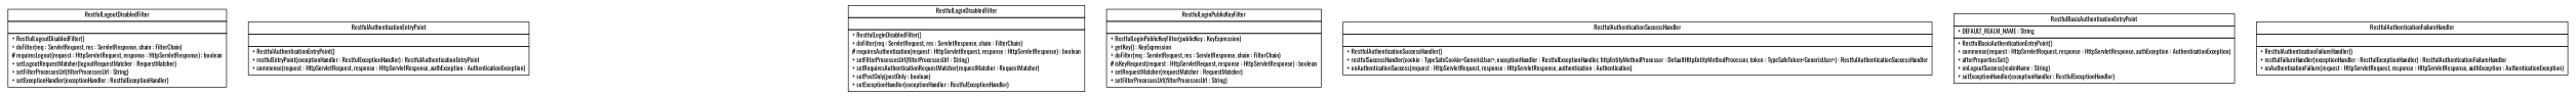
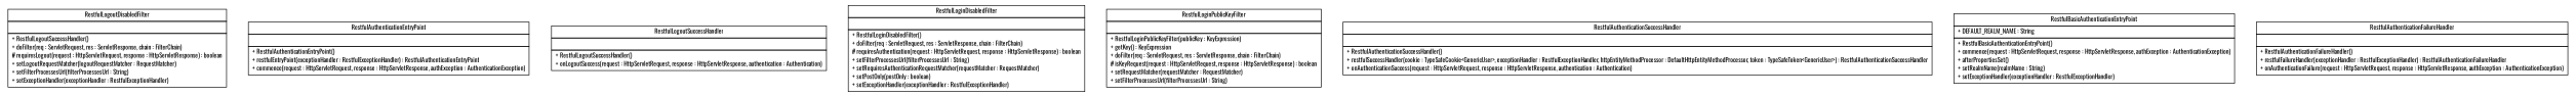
  digraph {
    nodesep=0.25
    ranksep=0.5
    fontname=Oswald
    node [fontcolor=black fontname=Oswald fontsize=10.0 shape=plaintext]
-   n1 [label=<<table title="cn.home1.oss.lib.security.internal.rest.RestfulLogoutDisabledFilter" border="0" cellborder="1" cellspacing="0" cellpadding="2" port="p" href="./RestfulLogoutDisabledFilter.html"> 		<tr><td><table border="0" cellspacing="0" cellpadding="1"> <tr><td align="center" balign="center"> RestfulLogoutDisabledFilter </td></tr> 		</table></td></tr> 		<tr><td><table border="0" cellspacing="0" cellpadding="1"> <tr><td align="left" balign="left">  </td></tr> 		</table></td></tr> 		<tr><td><table border="0" cellspacing="0" cellpadding="1"> <tr><td align="left" balign="left"> + RestfulLogoutDisabledFilter() </td></tr> <tr><td align="left" balign="left"> + doFilter(req : ServletRequest, res : ServletResponse, chain : FilterChain) </td></tr> <tr><td align="left" balign="left"> # requiresLogout(request : HttpServletRequest, response : HttpServletResponse) : boolean </td></tr> <tr><td align="left" balign="left"> + setLogoutRequestMatcher(logoutRequestMatcher : RequestMatcher) </td></tr> <tr><td align="left" balign="left"> + setFilterProcessesUrl(filterProcessesUrl : String) </td></tr> <tr><td align="left" balign="left"> + setExceptionHandler(exceptionHandler : RestfulExceptionHandler) </td></tr> 		</table></td></tr> 		</table>>]
+   n1 [label=<<table title="cn.home1.oss.lib.security.internal.rest.RestfulLogoutDisabledFilter" border="0" cellborder="1" cellspacing="0" cellpadding="2" port="p" href="./RestfulLogoutDisabledFilter.html"> 		<tr><td><table border="0" cellspacing="0" cellpadding="1"> <tr><td align="center" balign="center"> RestfulLogoutDisabledFilter </td></tr> 		</table></td></tr> 		<tr><td><table border="0" cellspacing="0" cellpadding="1"> <tr><td align="left" balign="left">  </td></tr> 		</table></td></tr> 		<tr><td><table border="0" cellspacing="0" cellpadding="1"> <tr><td align="left" balign="left"> + RestfulLogoutSuccessHandler() </td></tr> <tr><td align="left" balign="left"> + doFilter(req : ServletRequest, res : ServletResponse, chain : FilterChain) </td></tr> <tr><td align="left" balign="left"> # requiresLogout(request : HttpServletRequest, response : HttpServletResponse) : boolean </td></tr> <tr><td align="left" balign="left"> + setLogoutRequestMatcher(logoutRequestMatcher : RequestMatcher) </td></tr> <tr><td align="left" balign="left"> + setFilterProcessesUrl(filterProcessesUrl : String) </td></tr> <tr><td align="left" balign="left"> + setExceptionHandler(exceptionHandler : RestfulExceptionHandler) </td></tr> 		</table></td></tr> 		</table>>]
    n2 [label=<<table title="cn.home1.oss.lib.security.internal.rest.RestfulAuthenticationEntryPoint" border="0" cellborder="1" cellspacing="0" cellpadding="2" port="p" href="./RestfulAuthenticationEntryPoint.html"> 		<tr><td><table border="0" cellspacing="0" cellpadding="1"> <tr><td align="center" balign="center"> RestfulAuthenticationEntryPoint </td></tr> 		</table></td></tr> 		<tr><td><table border="0" cellspacing="0" cellpadding="1"> <tr><td align="left" balign="left">  </td></tr> 		</table></td></tr> 		<tr><td><table border="0" cellspacing="0" cellpadding="1"> <tr><td align="left" balign="left"> + RestfulAuthenticationEntryPoint() </td></tr> <tr><td align="left" balign="left"> + restfulEntryPoint(exceptionHandler : RestfulExceptionHandler) : RestfulAuthenticationEntryPoint </td></tr> <tr><td align="left" balign="left"> + commence(request : HttpServletRequest, response : HttpServletResponse, authException : AuthenticationException) </td></tr> 		</table></td></tr> 		</table>>]
+   n3 [label=<<table title="cn.home1.oss.lib.security.internal.rest.RestfulLogoutSuccessHandler" border="0" cellborder="1" cellspacing="0" cellpadding="2" port="p" href="./RestfulLogoutSuccessHandler.html"> 		<tr><td><table border="0" cellspacing="0" cellpadding="1"> <tr><td align="center" balign="center"> RestfulLogoutSuccessHandler </td></tr> 		</table></td></tr> 		<tr><td><table border="0" cellspacing="0" cellpadding="1"> <tr><td align="left" balign="left">  </td></tr> 		</table></td></tr> 		<tr><td><table border="0" cellspacing="0" cellpadding="1"> <tr><td align="left" balign="left"> + RestfulLogoutSuccessHandler() </td></tr> <tr><td align="left" balign="left"> + onLogoutSuccess(request : HttpServletRequest, response : HttpServletResponse, authentication : Authentication) </td></tr> 		</table></td></tr> 		</table>>]
    n4 [label=<<table title="cn.home1.oss.lib.security.internal.rest.RestfulLoginDisabledFilter" border="0" cellborder="1" cellspacing="0" cellpadding="2" port="p" href="./RestfulLoginDisabledFilter.html"> 		<tr><td><table border="0" cellspacing="0" cellpadding="1"> <tr><td align="center" balign="center"> RestfulLoginDisabledFilter </td></tr> 		</table></td></tr> 		<tr><td><table border="0" cellspacing="0" cellpadding="1"> <tr><td align="left" balign="left">  </td></tr> 		</table></td></tr> 		<tr><td><table border="0" cellspacing="0" cellpadding="1"> <tr><td align="left" balign="left"> + RestfulLoginDisabledFilter() </td></tr> <tr><td align="left" balign="left"> + doFilter(req : ServletRequest, res : ServletResponse, chain : FilterChain) </td></tr> <tr><td align="left" balign="left"> # requiresAuthentication(request : HttpServletRequest, response : HttpServletResponse) : boolean </td></tr> <tr><td align="left" balign="left"> + setFilterProcessesUrl(filterProcessesUrl : String) </td></tr> <tr><td align="left" balign="left"> + setRequiresAuthenticationRequestMatcher(requestMatcher : RequestMatcher) </td></tr> <tr><td align="left" balign="left"> + setPostOnly(postOnly : boolean) </td></tr> <tr><td align="left" balign="left"> + setExceptionHandler(exceptionHandler : RestfulExceptionHandler) </td></tr> 		</table></td></tr> 		</table>>]
    n5 [label=<<table title="cn.home1.oss.lib.security.internal.rest.RestfulLoginPublicKeyFilter" border="0" cellborder="1" cellspacing="0" cellpadding="2" port="p" href="./RestfulLoginPublicKeyFilter.html"> 		<tr><td><table border="0" cellspacing="0" cellpadding="1"> <tr><td align="center" balign="center"> RestfulLoginPublicKeyFilter </td></tr> 		</table></td></tr> 		<tr><td><table border="0" cellspacing="0" cellpadding="1"> <tr><td align="left" balign="left">  </td></tr> 		</table></td></tr> 		<tr><td><table border="0" cellspacing="0" cellpadding="1"> <tr><td align="left" balign="left"> + RestfulLoginPublicKeyFilter(publicKey : KeyExpression) </td></tr> <tr><td align="left" balign="left"> + getKey() : KeyExpression </td></tr> <tr><td align="left" balign="left"> + doFilter(req : ServletRequest, res : ServletResponse, chain : FilterChain) </td></tr> <tr><td align="left" balign="left"> # isKeyRequest(request : HttpServletRequest, response : HttpServletResponse) : boolean </td></tr> <tr><td align="left" balign="left"> + setRequestMatcher(requestMatcher : RequestMatcher) </td></tr> <tr><td align="left" balign="left"> + setFilterProcessesUrl(filterProcessesUrl : String) </td></tr> 		</table></td></tr> 		</table>>]
    n6 [label=<<table title="cn.home1.oss.lib.security.internal.rest.RestfulAuthenticationSuccessHandler" border="0" cellborder="1" cellspacing="0" cellpadding="2" port="p" href="./RestfulAuthenticationSuccessHandler.html"> 		<tr><td><table border="0" cellspacing="0" cellpadding="1"> <tr><td align="center" balign="center"> RestfulAuthenticationSuccessHandler </td></tr> 		</table></td></tr> 		<tr><td><table border="0" cellspacing="0" cellpadding="1"> <tr><td align="left" balign="left">  </td></tr> 		</table></td></tr> 		<tr><td><table border="0" cellspacing="0" cellpadding="1"> <tr><td align="left" balign="left"> + RestfulAuthenticationSuccessHandler() </td></tr> <tr><td align="left" balign="left"> + restfulSuccessHandler(cookie : TypeSafeCookie&lt;GenericUser&gt;, exceptionHandler : RestfulExceptionHandler, httpEntityMethodProcessor : DefaultHttpEntityMethodProcessor, token : TypeSafeToken&lt;GenericUser&gt;) : RestfulAuthenticationSuccessHandler </td></tr> <tr><td align="left" balign="left"> + onAuthenticationSuccess(request : HttpServletRequest, response : HttpServletResponse, authentication : Authentication) </td></tr> 		</table></td></tr> 		</table>>]
-   n7 [label=<<table title="cn.home1.oss.lib.security.internal.rest.RestfulBasicAuthenticationEntryPoint" border="0" cellborder="1" cellspacing="0" cellpadding="2" port="p" href="./RestfulBasicAuthenticationEntryPoint.html"> 		<tr><td><table border="0" cellspacing="0" cellpadding="1"> <tr><td align="center" balign="center"> RestfulBasicAuthenticationEntryPoint </td></tr> 		</table></td></tr> 		<tr><td><table border="0" cellspacing="0" cellpadding="1"> <tr><td align="left" balign="left"> + DEFAULT_REALM_NAME : String </td></tr> 		</table></td></tr> 		<tr><td><table border="0" cellspacing="0" cellpadding="1"> <tr><td align="left" balign="left"> + RestfulBasicAuthenticationEntryPoint() </td></tr> <tr><td align="left" balign="left"> + commence(request : HttpServletRequest, response : HttpServletResponse, authException : AuthenticationException) </td></tr> <tr><td align="left" balign="left"> + afterPropertiesSet() </td></tr> <tr><td align="left" balign="left"> + onLogoutSuccess(realmName : String) </td></tr> <tr><td align="left" balign="left"> + setExceptionHandler(exceptionHandler : RestfulExceptionHandler) </td></tr> 		</table></td></tr> 		</table>>]
+   n7 [label=<<table title="cn.home1.oss.lib.security.internal.rest.RestfulBasicAuthenticationEntryPoint" border="0" cellborder="1" cellspacing="0" cellpadding="2" port="p" href="./RestfulBasicAuthenticationEntryPoint.html"> 		<tr><td><table border="0" cellspacing="0" cellpadding="1"> <tr><td align="center" balign="center"> RestfulBasicAuthenticationEntryPoint </td></tr> 		</table></td></tr> 		<tr><td><table border="0" cellspacing="0" cellpadding="1"> <tr><td align="left" balign="left"> + DEFAULT_REALM_NAME : String </td></tr> 		</table></td></tr> 		<tr><td><table border="0" cellspacing="0" cellpadding="1"> <tr><td align="left" balign="left"> + RestfulBasicAuthenticationEntryPoint() </td></tr> <tr><td align="left" balign="left"> + commence(request : HttpServletRequest, response : HttpServletResponse, authException : AuthenticationException) </td></tr> <tr><td align="left" balign="left"> + afterPropertiesSet() </td></tr> <tr><td align="left" balign="left"> + setRealmName(realmName : String) </td></tr> <tr><td align="left" balign="left"> + setExceptionHandler(exceptionHandler : RestfulExceptionHandler) </td></tr> 		</table></td></tr> 		</table>>]
    n8 [label=<<table title="cn.home1.oss.lib.security.internal.rest.RestfulAuthenticationFailureHandler" border="0" cellborder="1" cellspacing="0" cellpadding="2" port="p" href="./RestfulAuthenticationFailureHandler.html"> 		<tr><td><table border="0" cellspacing="0" cellpadding="1"> <tr><td align="center" balign="center"> RestfulAuthenticationFailureHandler </td></tr> 		</table></td></tr> 		<tr><td><table border="0" cellspacing="0" cellpadding="1"> <tr><td align="left" balign="left">  </td></tr> 		</table></td></tr> 		<tr><td><table border="0" cellspacing="0" cellpadding="1"> <tr><td align="left" balign="left"> + RestfulAuthenticationFailureHandler() </td></tr> <tr><td align="left" balign="left"> + restfulFailureHandler(exceptionHandler : RestfulExceptionHandler) : RestfulAuthenticationFailureHandler </td></tr> <tr><td align="left" balign="left"> + onAuthenticationFailure(request : HttpServletRequest, response : HttpServletResponse, authException : AuthenticationException) </td></tr> 		</table></td></tr> 		</table>>]
  }
